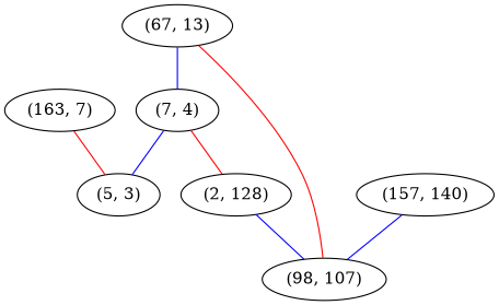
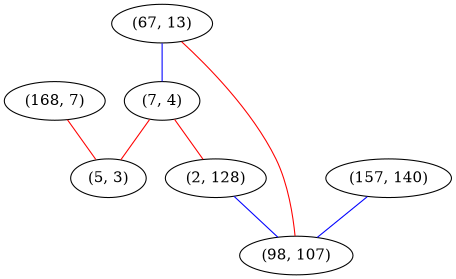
  graph {
    edge [color=blue weight=3]
    n1 [label="(7, 4)"]
    "(67, 13)"
    n3 [label="(98, 107)"]
    "(5, 3)"
    "(2, 128)"
    "(157, 140)"
-   "(163, 7)"
-   n1 -- "(5, 3)"
+   "(163, 7)" [label="(168, 7)"]
+   n1 -- "(5, 3)" [color=red]
    n1 -- "(2, 128)" [color=red weight=1]
    "(67, 13)" -- n1
    "(67, 13)" -- n3 [color=red weight=1]
    "(2, 128)" -- n3
    "(157, 140)" -- n3
    "(163, 7)" -- "(5, 3)" [color=red weight=1]
  }
